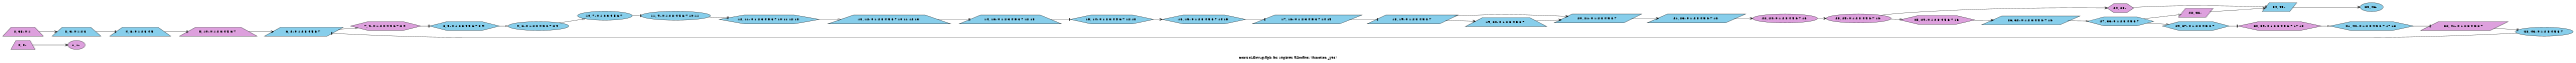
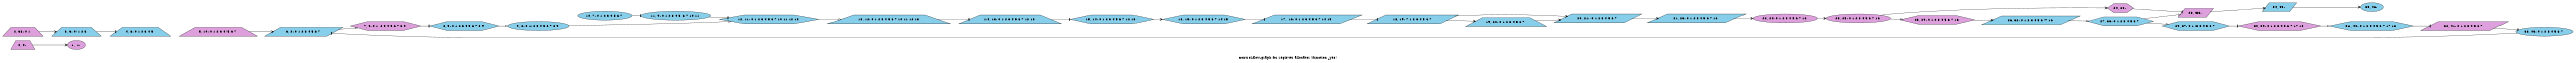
  digraph {
    label="Control-flow-graph for register allocator (function _yes)"
    rankdir=LR
    node [fillcolor=skyblue shape=hexagon style=filled]
    edge [arrowhead=vee]
    n1 [fillcolor=plum label="0, 0: " shape=trapezium]
    n2 [fillcolor=plum label="1, 1: " shape=ellipse]
    n3 [fillcolor=plum label="2, 38: 0 1 " shape=trapezium]
    n4 [label="3, 3: 0 1 2 3 " shape=trapezium]
    n5 [label="4, 8: 0 1 2 3 4 5 " shape=trapezium]
    n6 [fillcolor=plum label="5, 10: 0 1 2 3 4 5 6 7 " shape=trapezium]
    n7 [label="6, 2: 0 1 2 3 4 5 6 7 " shape=parallelogram]
    n8 [fillcolor=plum label="7, 4: 0 1 2 3 4 5 6 7 8 9 "]
    n9 [label="8, 5: 0 1 2 3 4 5 6 7 8 9 "]
    n10 [label="9, 6: 0 1 2 3 4 5 6 7 8 9 " shape=ellipse]
    n11 [label="10, 7: 0 1 2 3 4 5 6 7 " shape=ellipse]
    n12 [label="11, 9: 0 1 2 3 4 5 6 7 10 11 " shape=ellipse]
    n13 [label="12, 11: 0 1 2 3 4 5 6 7 10 11 12 13 "]
    n14 [label="13, 12: 0 1 2 3 4 5 6 7 10 11 12 13 " shape=trapezium]
    n15 [label="14, 13: 0 1 2 3 4 5 6 7 12 13 " shape=trapezium]
    n16 [label="15, 14: 0 1 2 3 4 5 6 7 12 13 "]
    n17 [label="16, 15: 0 1 2 3 4 5 6 7 14 15 "]
    n18 [label="17, 16: 0 1 2 3 4 5 6 7 14 15 " shape=parallelogram]
-   n19 [label="18, 19: 0 1 2 3 4 5 6 7 " shape=parallelogram]
+   n19 [label="18, 19: 7 1 2 3 4 5 6 7" shape=parallelogram]
    n20 [label="20, 21: 0 1 2 3 4 5 6 7 " shape=parallelogram]
    n21 [label="19, 20: 0 1 2 3 4 5 6 7 " shape=trapezium]
    n22 [label="21, 23: 0 1 2 3 4 5 6 7 16 " shape=parallelogram]
    n23 [fillcolor=plum label="22, 24: 0 1 2 3 4 5 6 7 16 " shape=ellipse]
    n24 [fillcolor=plum label="23, 25: 0 1 2 3 4 5 6 7 16 " shape=ellipse]
    n25 [fillcolor=plum label="24, 28: "]
    n26 [fillcolor=plum label="25, 29: 0 1 2 3 4 5 6 7 16 "]
    n27 [label="34, 45: " shape=parallelogram]
    n28 [label="26, 32: 0 1 2 3 4 5 6 7 16 " shape=parallelogram]
    n29 [label="35, 46: " shape=ellipse]
    n30 [label="27, 33: 0 1 2 3 4 5 6 7 "]
    n31 [fillcolor=plum label="28, 36: " shape=parallelogram]
    n32 [label="29, 37: 0 1 2 3 4 5 6 7 "]
    n33 [fillcolor=plum label="30, 39: 0 1 2 3 4 5 6 7 17 18 "]
    n34 [label="31, 40: 0 1 2 3 4 5 6 7 17 18 "]
    n35 [fillcolor=plum label="32, 41: 0 1 2 3 4 5 6 7 " shape=parallelogram]
    n36 [label="33, 43: 0 1 2 3 4 5 6 7 " shape=ellipse]
    n1 -> n2
    n3 -> n4
    n4 -> n5 [arrowhead=tee]
-   n5 -> n6 [arrowhead=tee]
    n6 -> n7
    n7 -> n8 [arrowhead=onormal]
    n8 -> n9 [arrowhead=tee]
    n9 -> n10 [arrowhead=onormal]
-   n10 -> n11 [arrowhead=onormal]
+   n10 -> n13 [arrowhead=onormal]
    n11 -> n12 [arrowhead=tee]
    n12 -> n13 [arrowhead=tee]
    n13 -> n14 [arrowhead=onormal]
    n14 -> n15 [arrowhead=tee]
    n15 -> n16 [arrowhead=tee]
    n16 -> n17
    n17 -> n18 [arrowhead=tee]
    n18 -> n19 [arrowhead=tee]
    n19 -> n20
    n19 -> n21
    n20 -> n22
    n21 -> n20
    n22 -> n23
    n23 -> n24
    n24 -> n25
    n24 -> n26 [arrowhead=onormal]
-   n25 -> n27 [arrowhead=tee]
+   n25 -> n31 [arrowhead=tee]
    n26 -> n28
    n27 -> n29
    n28 -> n30 [arrowhead=onormal]
    n30 -> n31 [arrowhead=onormal]
    n30 -> n32 [arrowhead=onormal]
    n31 -> n27
    n32 -> n33 [arrowhead=tee]
    n33 -> n34 [arrowhead=onormal]
    n34 -> n35 [arrowhead=tee]
    n35 -> n36 [arrowhead=tee]
    n36 -> n7 [arrowhead=tee]
  }
